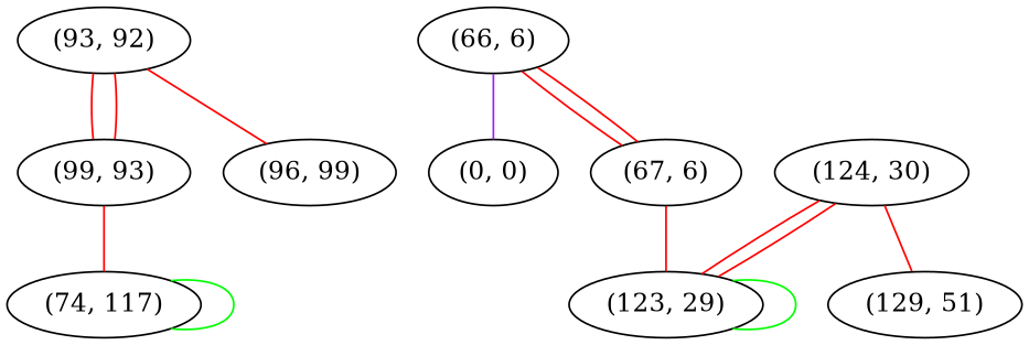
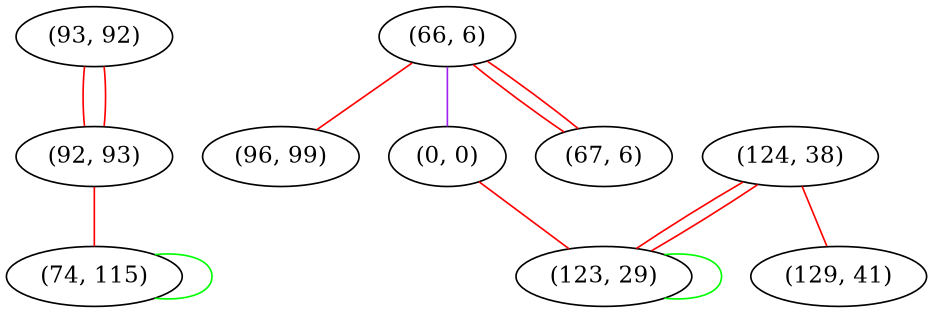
  graph {
    edge [color=red weight=1]
    "(93, 92)"
-   "(92, 93)" [label="(99, 93)"]
+   "(92, 93)"
    n3 [label="(96, 99)"]
-   "(74, 117)"
+   "(74, 117)" [label="(74, 115)"]
    "(66, 6)"
    "(0, 0)"
    "(67, 6)"
    "(123, 29)"
-   "(124, 30)"
-   "(129, 41)" [label="(129, 51)"]
+   "(124, 30)" [label="(124, 38)"]
+   "(129, 41)"
    "(93, 92)" -- "(92, 93)"
    "(93, 92)" -- "(92, 93)"
-   "(93, 92)" -- n3
+   "(66, 6)" -- n3
    "(92, 93)" -- "(74, 117)"
    "(74, 117)" -- "(74, 117)" [color=green weight=2]
    "(66, 6)" -- "(0, 0)" [color=purple weight=4]
    "(66, 6)" -- "(67, 6)"
    "(66, 6)" -- "(67, 6)"
-   "(67, 6)" -- "(123, 29)"
+   "(0, 0)" -- "(123, 29)"
    "(123, 29)" -- "(123, 29)" [color=green weight=2]
    "(124, 30)" -- "(123, 29)"
    "(124, 30)" -- "(123, 29)"
    "(124, 30)" -- "(129, 41)"
  }
